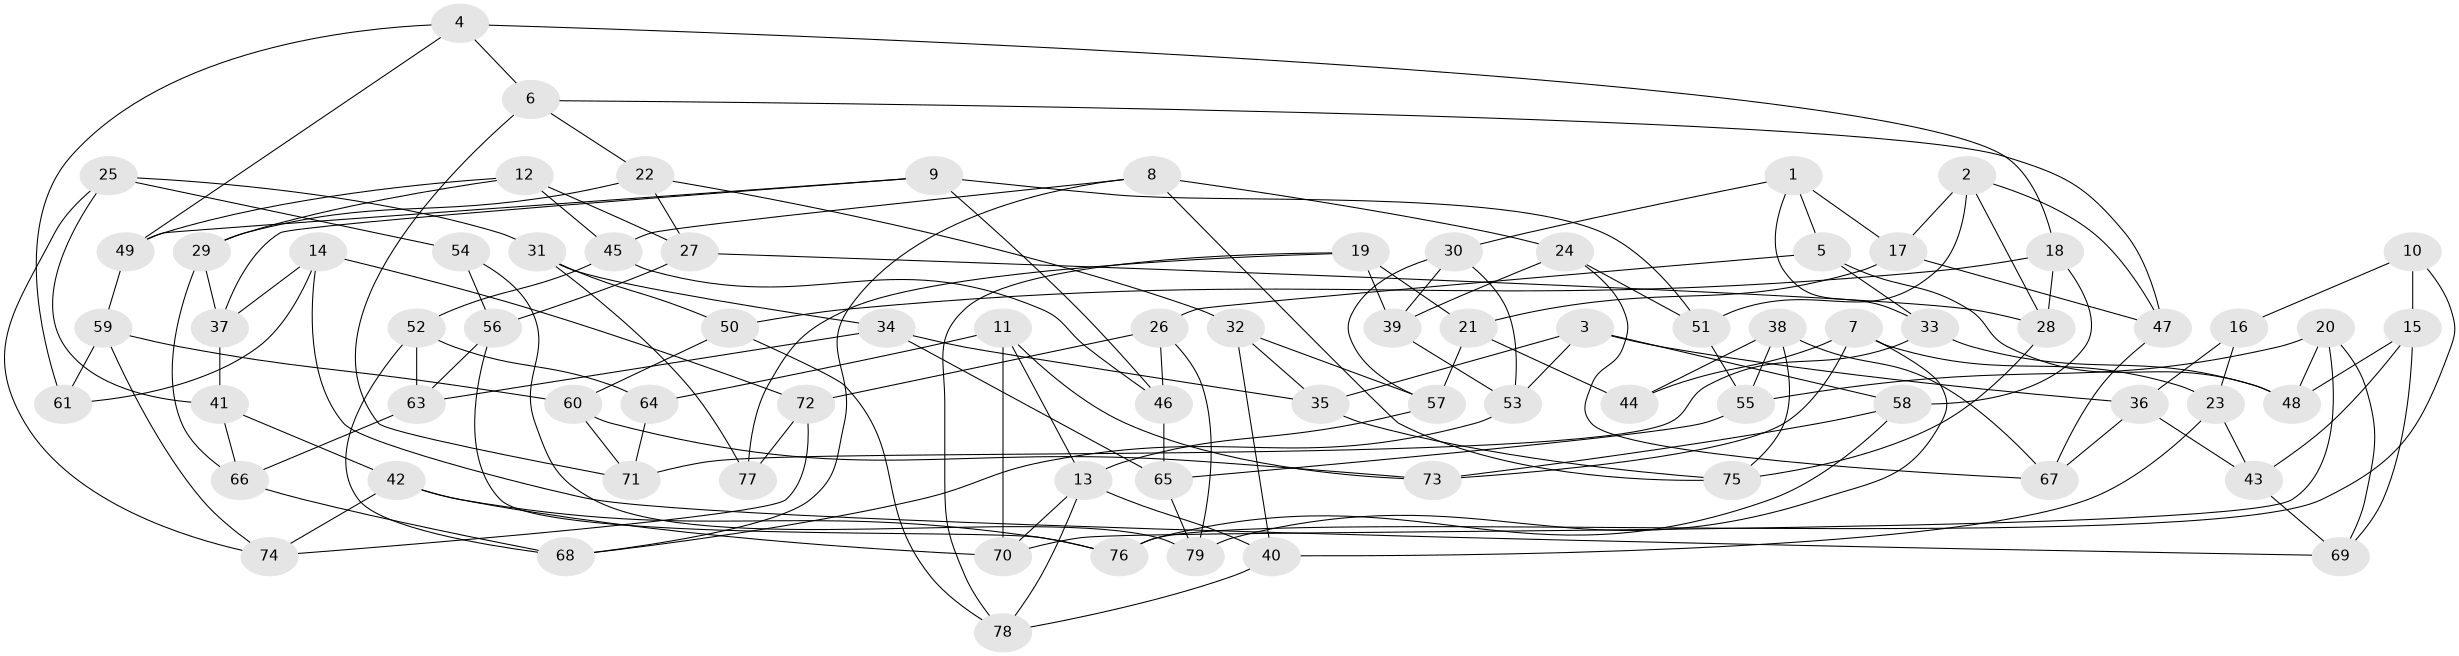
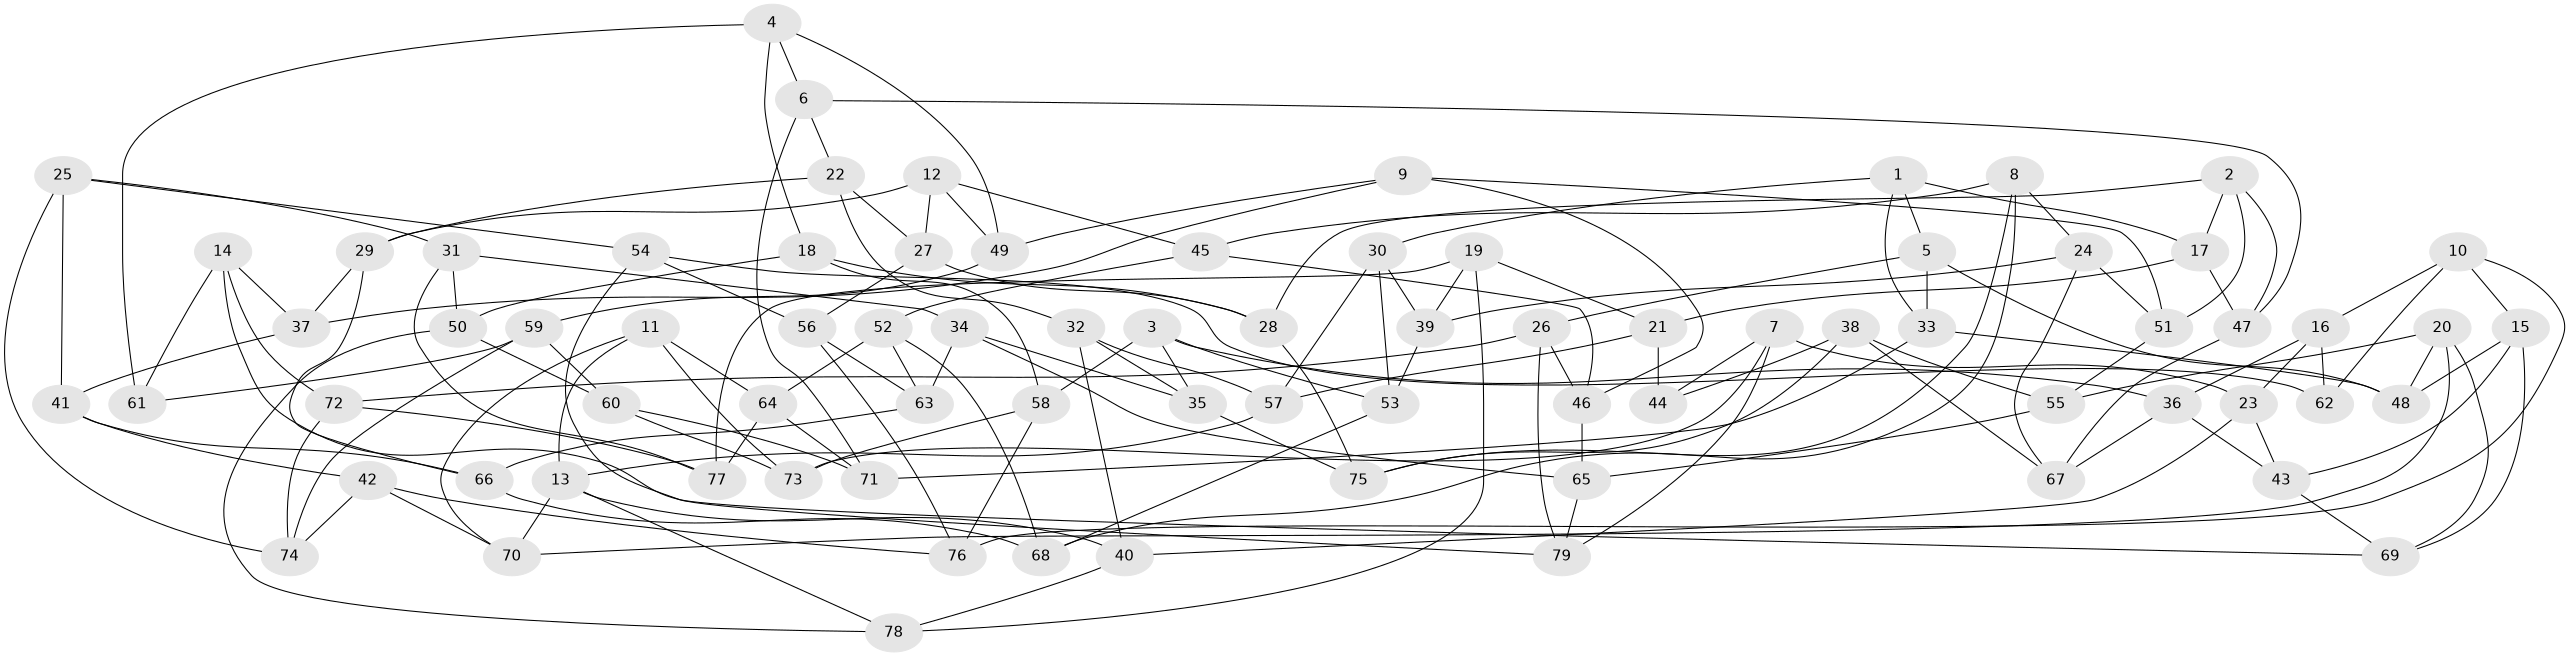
  graph {
    fontname="DejaVu Sans"
    node [color=gray90 fontname="DejaVu Sans" style=filled]
    edge [fontname="DejaVu Sans"]
    1
    5
    17
    30
    33
    26
    48
    47
    21
    53
    39
    57
    71
    2
    28
    51
    75
    67
    55
    3
    35
    36
    58
    43
    68
    73
    76
    4
    6
    18
    49
    61
    22
    50
    59
    79
    46
    72
    27
    29
    32
    7
    23
    44
    40
    8
    24
    45
    52
    9
    37
    41
    65
    10
    15
    16
+   62
    69
    11
    13
    64
    70
    78
    77
    12
    56
    66
    14
    74
    60
    19
    20
    25
    31
    54
    34
    42
    63
    38
    1 -- 5
    1 -- 17
    1 -- 30
    1 -- 33
    5 -- 33
    5 -- 26
    5 -- 48
    17 -- 47
    17 -- 21
    30 -- 53
    30 -- 39
    30 -- 57
    33 -- 48
    33 -- 71
    26 -- 79
    26 -- 46
    26 -- 72
    47 -- 67
    21 -- 57
    21 -- 44
    53 -- 68
    39 -- 53
    57 -- 13
    2 -- 17
    2 -- 47
    2 -- 28
    2 -- 51
    28 -- 75
    51 -- 55
    55 -- 65
    3 -- 53
    3 -- 35
    3 -- 36
    3 -- 58
    35 -- 75
    36 -- 67
    36 -- 43
    58 -- 73
    58 -- 76
    43 -- 69
    4 -- 6
    4 -- 18
    4 -- 49
    4 -- 61
    6 -- 47
    6 -- 71
    6 -- 22
    18 -- 28
    18 -- 58
    18 -- 50
    49 -- 59
    22 -- 27
    22 -- 29
    22 -- 32
    50 -- 78
    50 -- 60
    59 -- 61
    59 -- 74
    59 -- 60
    46 -- 65
    72 -- 77
    72 -- 74
    27 -- 28
    27 -- 56
    29 -- 37
    29 -- 66
    32 -- 57
    32 -- 35
    32 -- 40
    7 -- 73
    7 -- 79
    7 -- 23
    7 -- 44
    23 -- 43
    23 -- 40
    40 -- 78
    8 -- 75
    8 -- 68
    8 -- 24
    8 -- 45
    24 -- 39
    24 -- 51
    24 -- 67
    45 -- 46
    45 -- 52
    52 -- 68
    52 -- 64
    52 -- 63
    9 -- 51
    9 -- 49
    9 -- 46
    9 -- 37
    37 -- 41
    41 -- 66
    41 -- 42
    65 -- 79
    10 -- 76
    10 -- 15
    10 -- 16
+   10 -- 62
    15 -- 48
    15 -- 43
    15 -- 69
    16 -- 36
    16 -- 23
+   16 -- 62
    11 -- 73
    11 -- 13
    11 -- 64
    11 -- 70
    13 -- 40
    13 -- 70
    13 -- 78
    64 -- 71
+   64 -- 77
    12 -- 49
    12 -- 27
    12 -- 29
    12 -- 45
    56 -- 76
    56 -- 63
    66 -- 68
    14 -- 61
    14 -- 72
    14 -- 37
    14 -- 69
    60 -- 71
    60 -- 73
    19 -- 21
    19 -- 39
    19 -- 78
    19 -- 77
    20 -- 48
    20 -- 55
    20 -- 69
    20 -- 70
    25 -- 41
    25 -- 74
    25 -- 31
    25 -- 54
    31 -- 50
    31 -- 77
    31 -- 34
    54 -- 79
+   54 -- 62
    54 -- 56
    34 -- 35
    34 -- 65
    34 -- 63
    42 -- 76
    42 -- 70
    42 -- 74
    63 -- 66
    38 -- 75
    38 -- 67
    38 -- 55
    38 -- 44
  }
